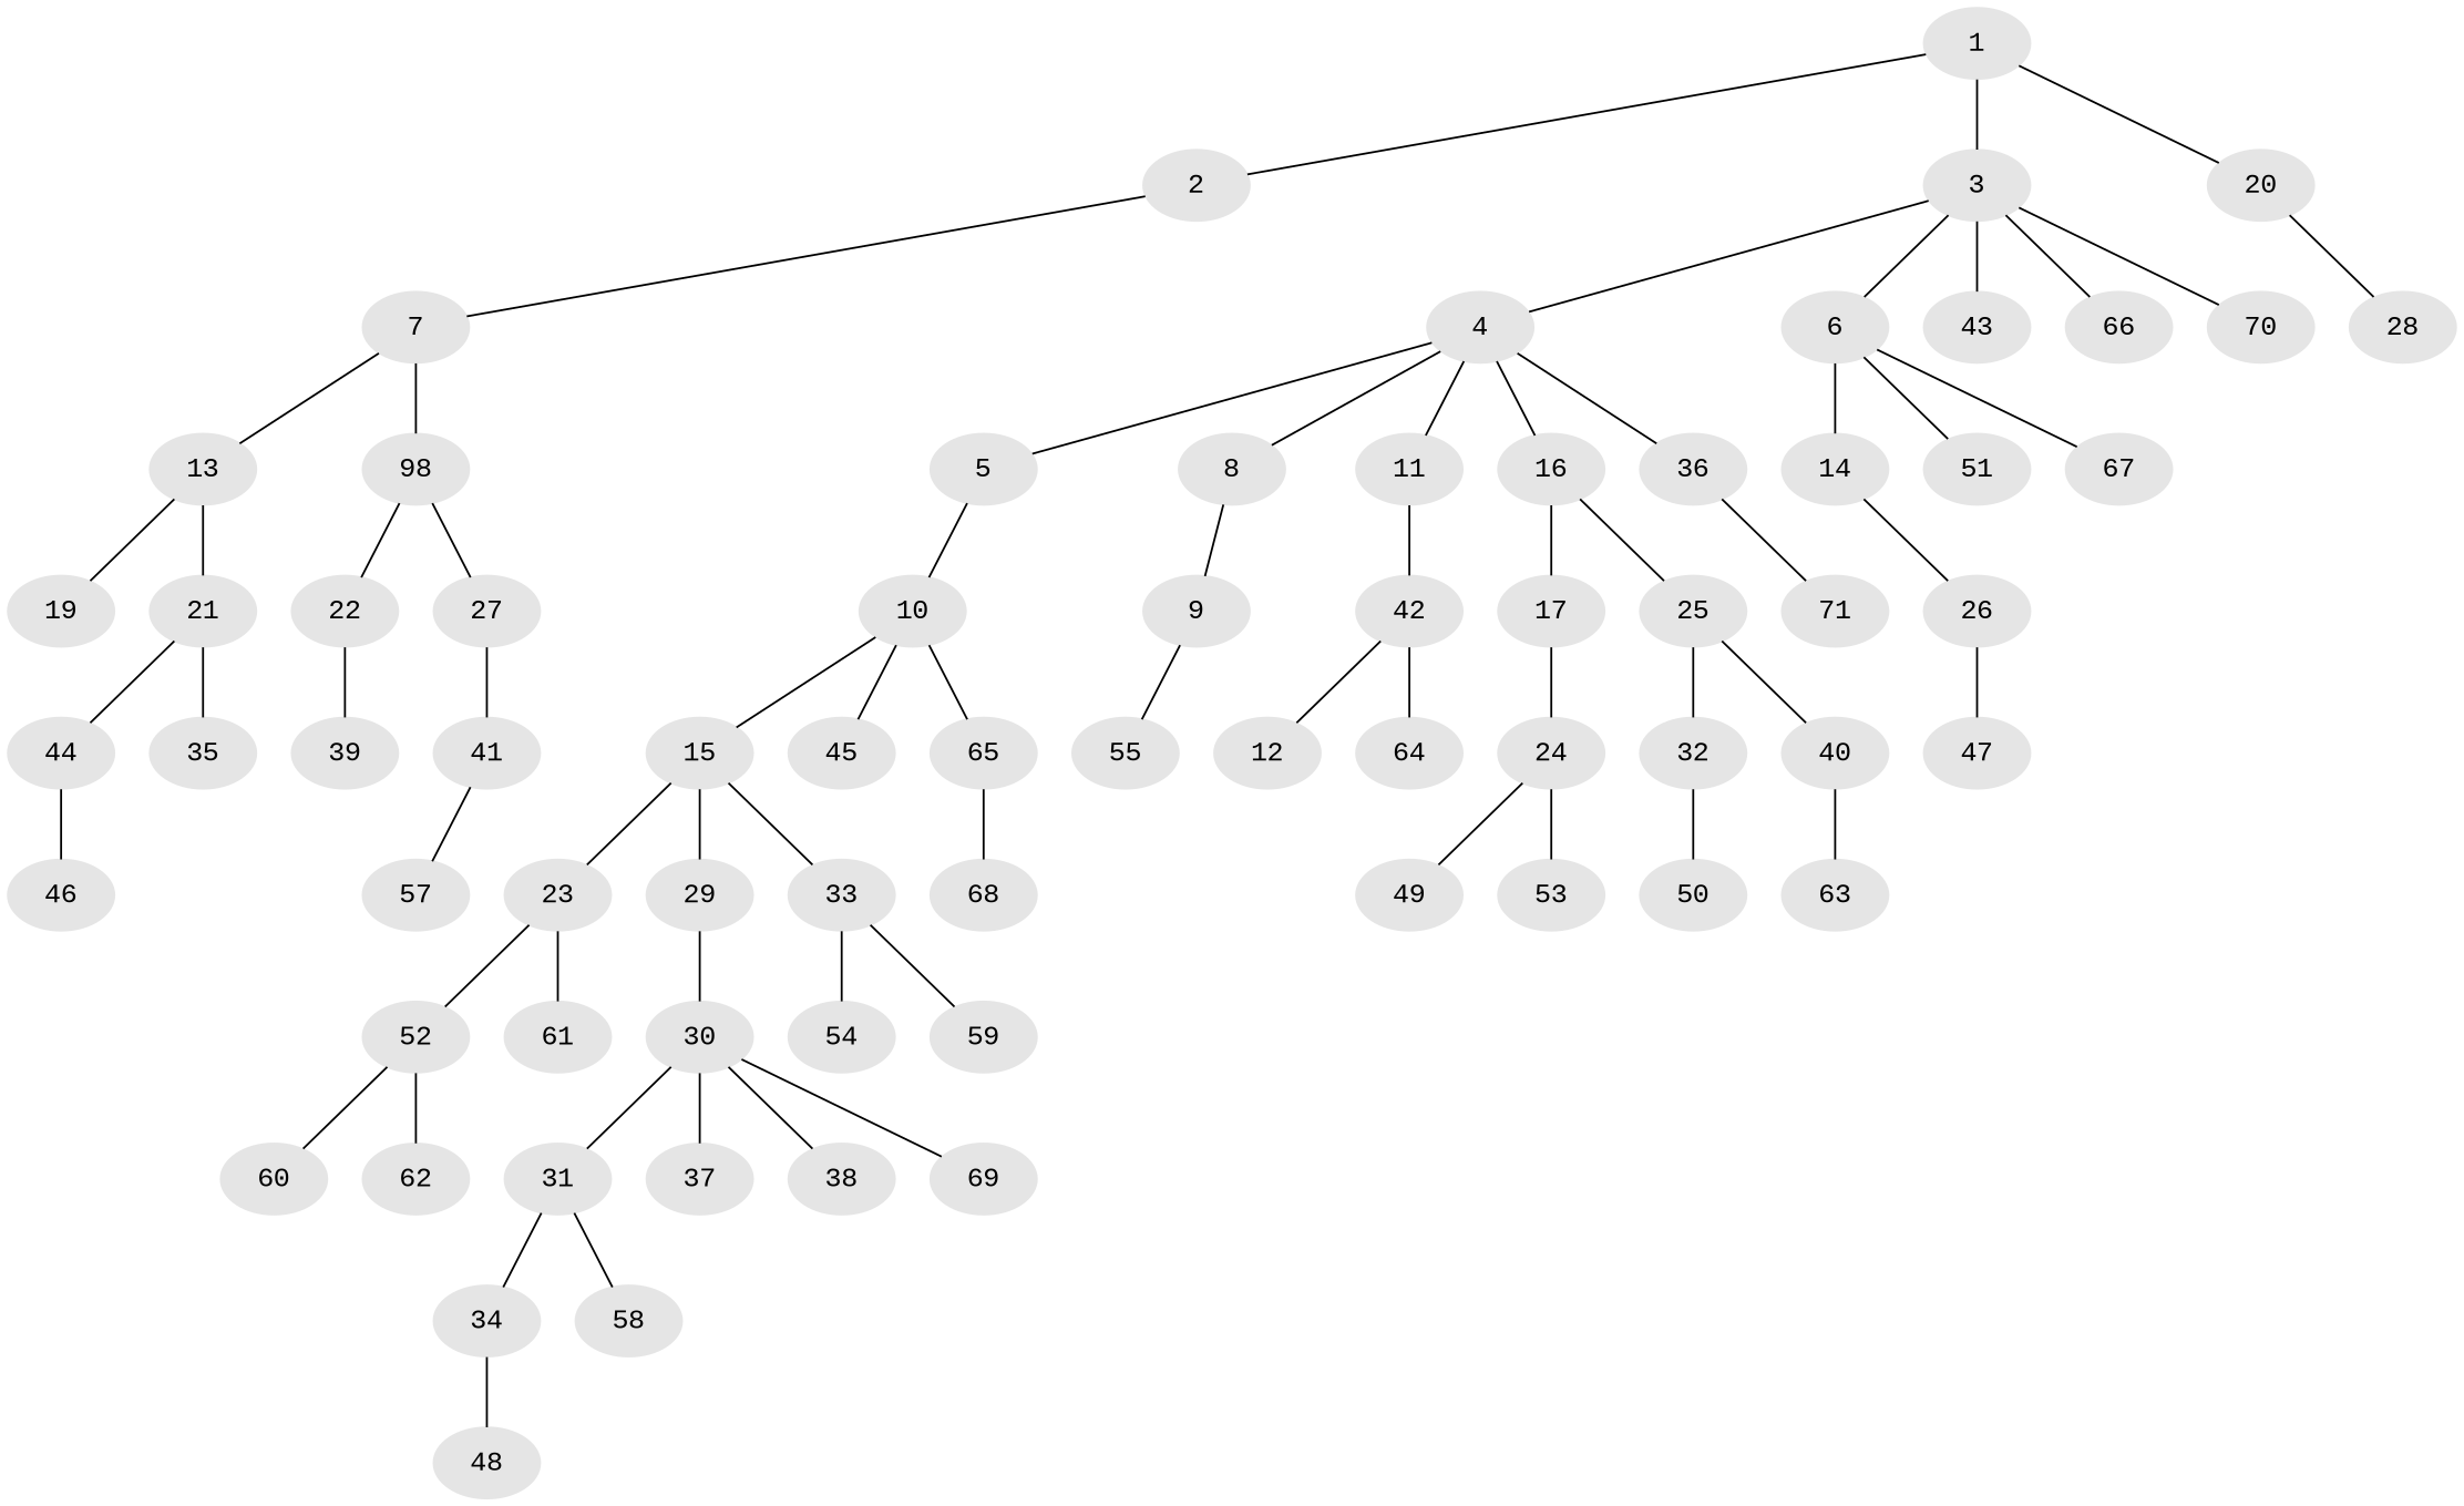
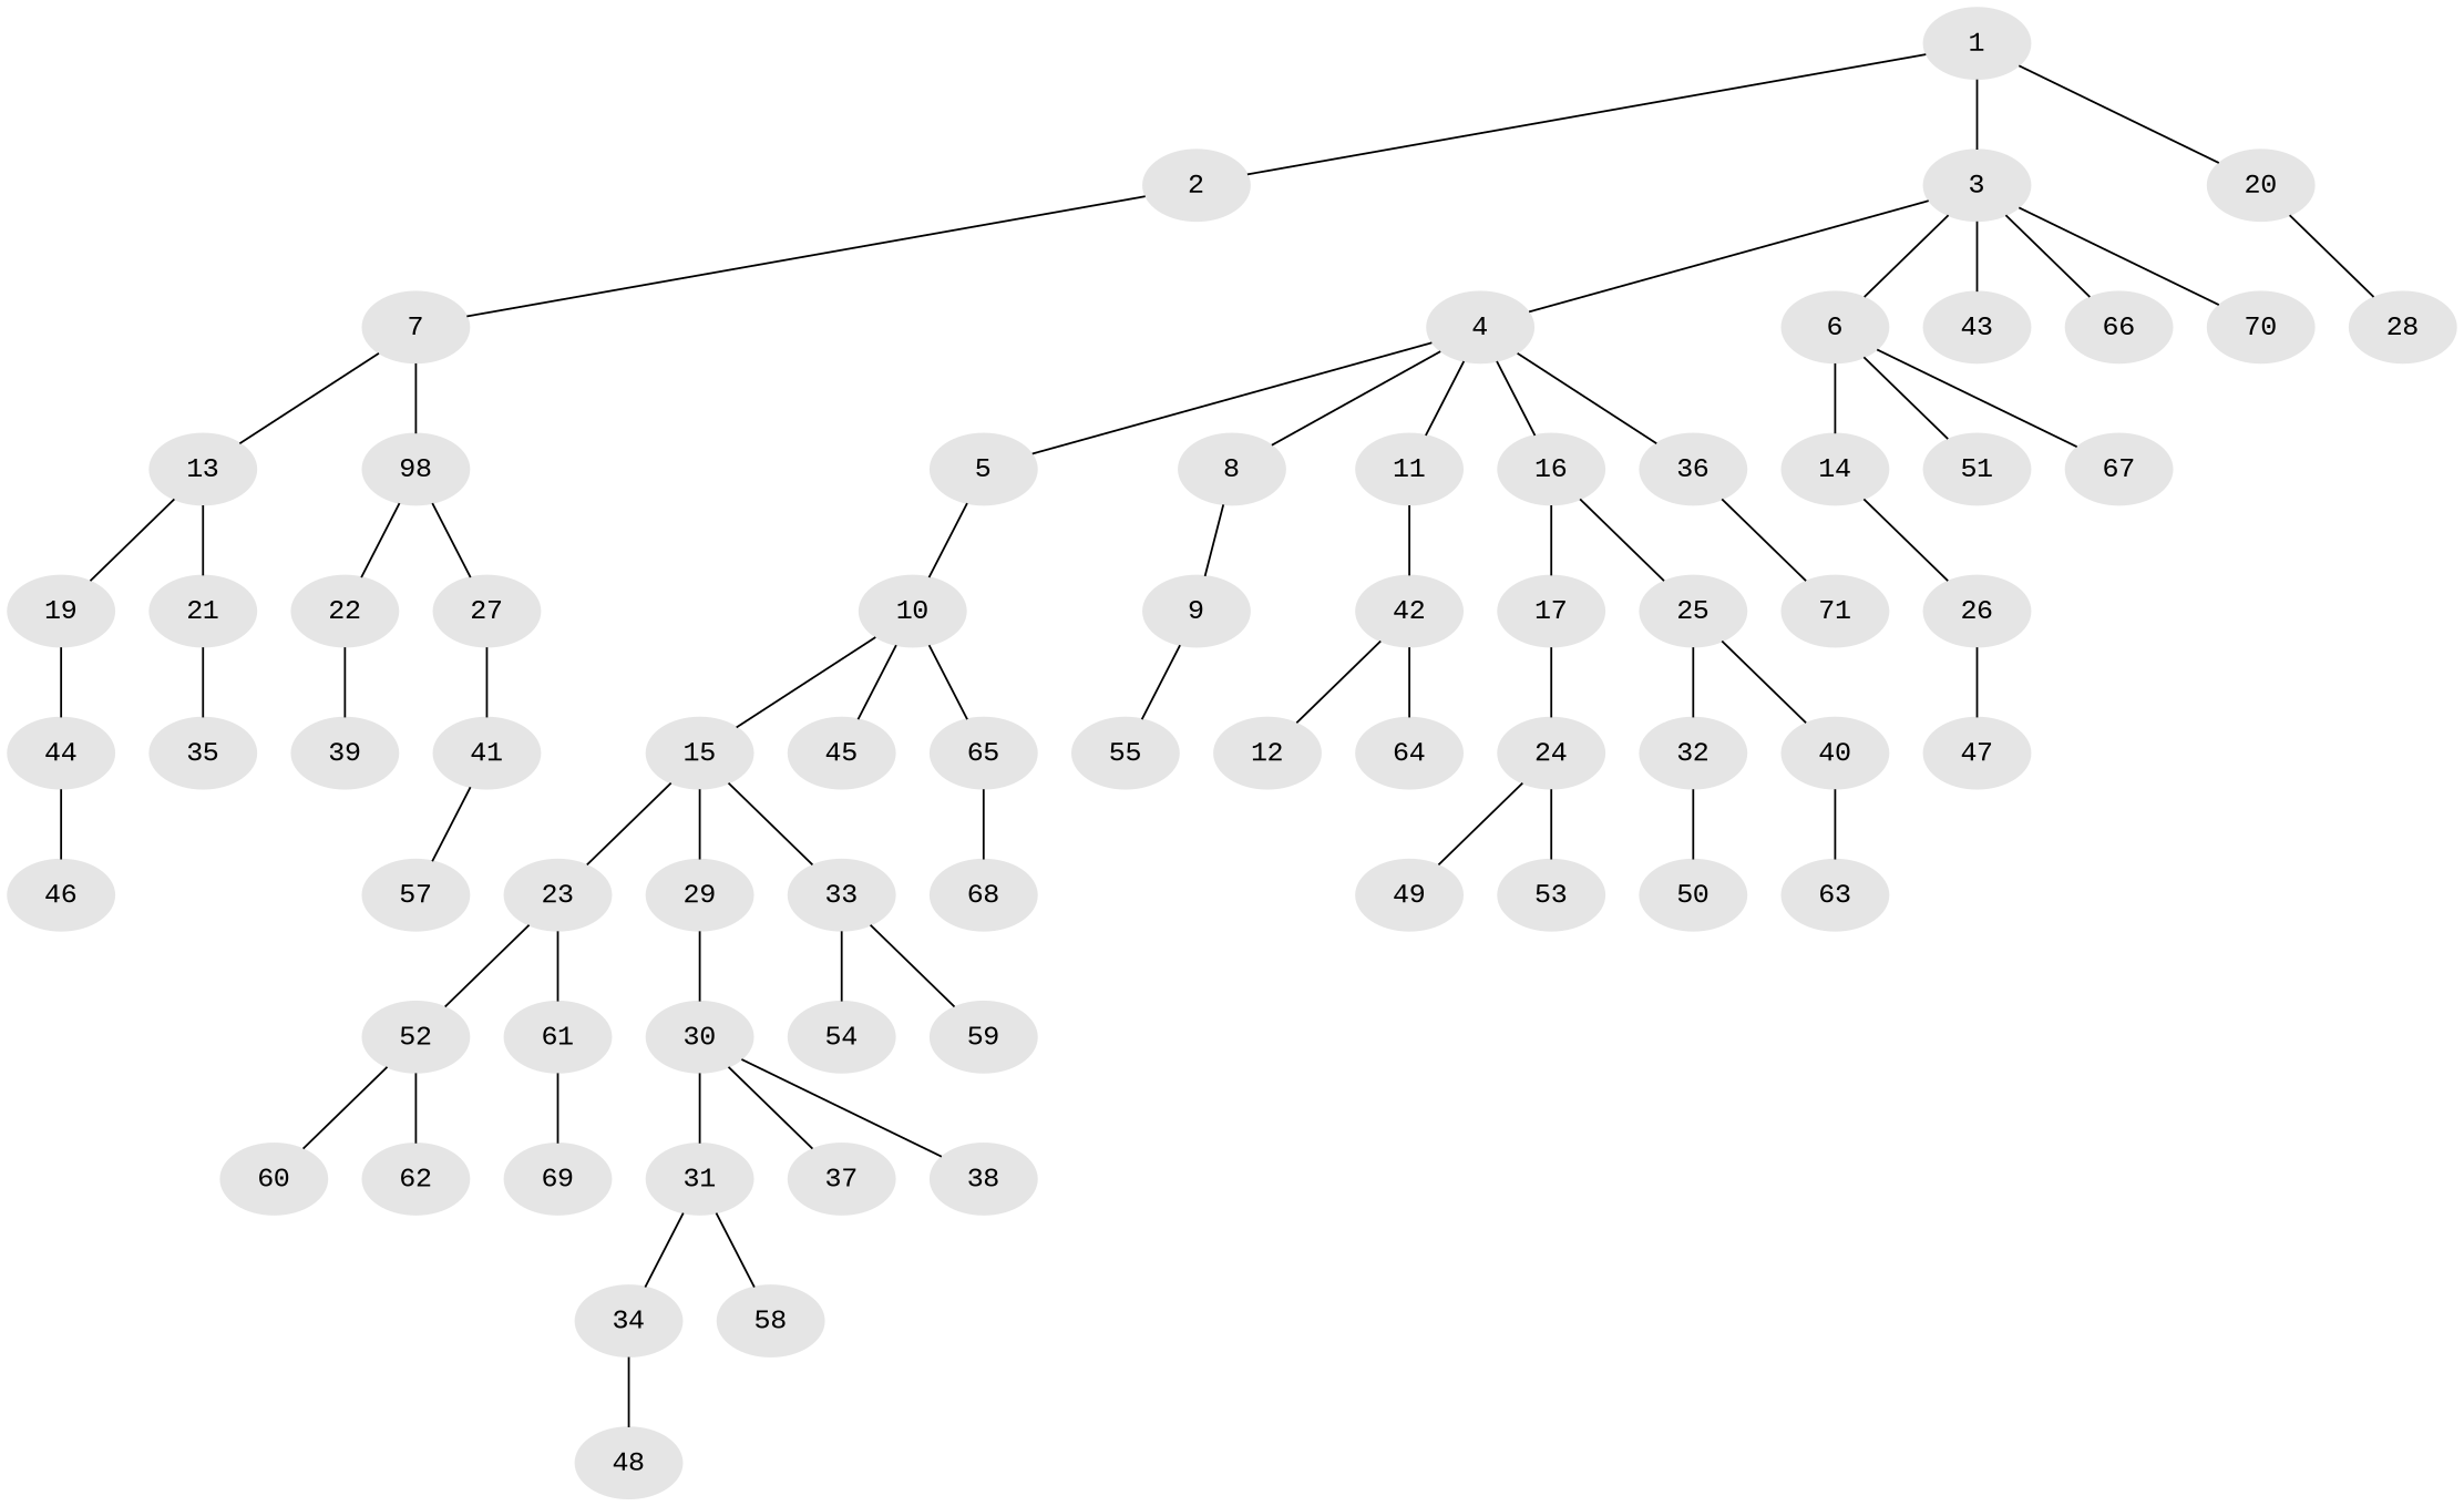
  graph {
    fontname="Liberation Mono"
    node [color=gray90 fontname="Liberation Mono" style=filled]
    edge [fontname="Liberation Mono"]
    1
    2
    3
    20
    7
    4
    6
    43
    66
    70
    28
    13
    n13 [label=98]
    5
    8
    11
    16
    36
    14
    51
    67
    10
    9
    42
    17
    25
    71
    15
    45
    65
    26
    19
    21
    22
    27
    55
    23
    29
    33
    68
    12
    64
    44
    35
    47
    52
    61
    30
    54
    59
    24
    32
    40
    49
    53
    39
    41
    46
    60
    62
    50
    63
    57
    31
    37
    38
    69
    34
    58
    48
    1 -- 2
    1 -- 3
    1 -- 20
    2 -- 7
    3 -- 4
    3 -- 6
    3 -- 43
    3 -- 66
    3 -- 70
    20 -- 28
    7 -- 13
    7 -- n13
    4 -- 5
    4 -- 8
    4 -- 11
    4 -- 16
    4 -- 36
    6 -- 14
    6 -- 51
    6 -- 67
    13 -- 19
    13 -- 21
    n13 -- 22
    n13 -- 27
    5 -- 10
    8 -- 9
    11 -- 42
    16 -- 17
    16 -- 25
    36 -- 71
    14 -- 26
    10 -- 15
    10 -- 45
    10 -- 65
    9 -- 55
    42 -- 12
    42 -- 64
    17 -- 24
    25 -- 32
    25 -- 40
    15 -- 23
    15 -- 29
    15 -- 33
    65 -- 68
    26 -- 47
-   21 -- 44
+   19 -- 44
    21 -- 35
    22 -- 39
    27 -- 41
    23 -- 52
    23 -- 61
    29 -- 30
    33 -- 54
    33 -- 59
    44 -- 46
    52 -- 60
    52 -- 62
    30 -- 31
    30 -- 37
    30 -- 38
-   30 -- 69
+   61 -- 69
    24 -- 49
    24 -- 53
    32 -- 50
    40 -- 63
    41 -- 57
    31 -- 34
    31 -- 58
    34 -- 48
  }
